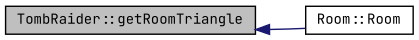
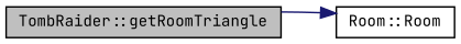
  digraph {
    rankdir=LR
    fontname="JetBrains Mono"
    node [color=black fontname="JetBrains Mono" fontsize=10 shape=record style=filled]
    n1 [fillcolor=grey75 fontcolor=black height=0.2 label="TombRaider::getRoomTriangle" width=0.4]
    n2 [fillcolor=white height=0.2 label="Room::Room" width=0.4]
-   n1 -> n2 [color=midnightblue dir=back fontname="JetBrains Mono" fontsize=10 labelfontname=Helvetica labelfontsize=10 style=solid]
+   n2 -> n1 [color=midnightblue dir=back fontname="JetBrains Mono" fontsize=10 labelfontname=Helvetica labelfontsize=10 style=solid]
  }
